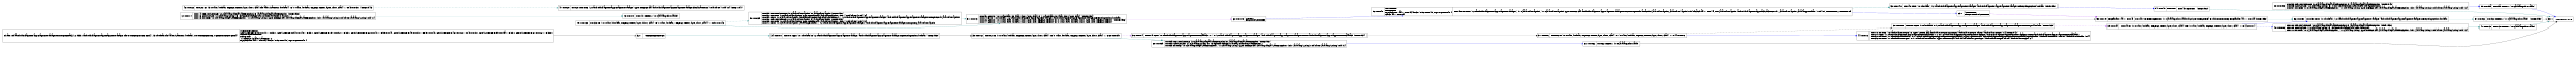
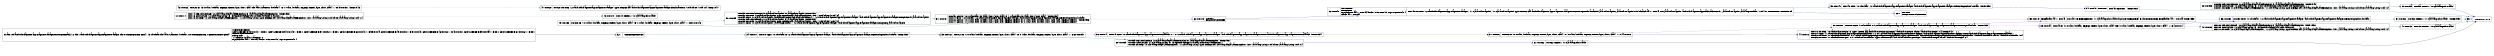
  digraph {
    rankdir=LR
    node [shape=record]
    edge [arrowhead=vee color=teal]
    n1 [label="{32\:\ ?|MTH_ENTER_BLOCK\l}"]
    n2 [label="{34\:\ 0x0000|0x0000: IGET  (r0 I:boolean) = (r2 I:androidx.fragment.app.FragmentManager) androidx.fragment.app.FragmentManager.mExecutingActions boolean  (LINE:1930)\l}"]
    n3 [label="{35\:\ 0x0002|0x0002: IF  (r0 I:??[int, boolean, OBJECT, ARRAY, byte, short, char]) != (0 ??[int, boolean, OBJECT, ARRAY, byte, short, char])  \-\> B:60:0x005b \l}"]
    n4 [label="{36\:\ 0x0004|0x0004: IGET  (r0 I:androidx.fragment.app.FragmentHostCallback\<?\>) = (r2 I:androidx.fragment.app.FragmentManager) androidx.fragment.app.FragmentManager.mHost androidx.fragment.app.FragmentHostCallback  (LINE:1934)\l}"]
    n5 [label="{60\:\ 0x005b|0x005b: NEW_INSTANCE  (r0 I:java.lang.IllegalStateException) =  java.lang.IllegalStateException  (LINE:1931)\l0x005d: CONST_STR  (r1 I:java.lang.String) =  \"FragmentManager is already executing transactions\" \l0x005f: INVOKE  (r0 I:java.lang.IllegalStateException), (r1 I:java.lang.String) type: DIRECT call: java.lang.IllegalStateException.\<init\>(java.lang.String):void A[MD:(java.lang.String):void (c)]\l}"]
    n6 [label="{37\:\ 0x0006|0x0006: IF  (r0 I:??[int, boolean, OBJECT, ARRAY, byte, short, char]) != (0 ??[int, boolean, OBJECT, ARRAY, byte, short, char])  \-\> B:44:0x001c \l}"]
    n7 [label="{61\:\ 0x0062|0x0062: THROW  (r0 I:java.lang.Throwable) \l}"]
    n8 [label="{38\:\ 0x0008|0x0008: IGET  (r0 I:boolean) = (r2 I:androidx.fragment.app.FragmentManager) androidx.fragment.app.FragmentManager.mDestroyed boolean  (LINE:1935)\l}"]
    n9 [label="{44\:\ 0x001c|0x001c: INVOKE  (r0 I:android.os.Looper) =  type: STATIC call: android.os.Looper.myLooper():android.os.Looper A[MD:():android.os.Looper (c)] (LINE:1942)\l0x0020: IGET  (r1 I:androidx.fragment.app.FragmentHostCallback\<?\>) = (r2 I:androidx.fragment.app.FragmentManager) androidx.fragment.app.FragmentManager.mHost androidx.fragment.app.FragmentHostCallback \l0x0022: INVOKE  (r1 I:android.os.Handler) = (r1 I:androidx.fragment.app.FragmentHostCallback) type: VIRTUAL call: androidx.fragment.app.FragmentHostCallback.getHandler():android.os.Handler A[MD:():android.os.Handler (m)]\l0x0026: INVOKE  (r1 I:android.os.Looper) = (r1 I:android.os.Handler) type: VIRTUAL call: android.os.Handler.getLooper():android.os.Looper A[MD:():android.os.Looper (c)]\l}"]
    n10 [label="{39\:\ 0x000a|0x000a: IF  (r0 I:??[int, boolean, OBJECT, ARRAY, byte, short, char]) == (0 ??[int, boolean, OBJECT, ARRAY, byte, short, char])  \-\> B:42:0x0014 \l}"]
    n11 [label="{40\:\ 0x000c|0x000c: NEW_INSTANCE  (r0 I:java.lang.IllegalStateException) =  java.lang.IllegalStateException  (LINE:1936)\l0x000e: CONST_STR  (r1 I:java.lang.String) =  \"FragmentManager has been destroyed\" \l0x0010: INVOKE  (r0 I:java.lang.IllegalStateException), (r1 I:java.lang.String) type: DIRECT call: java.lang.IllegalStateException.\<init\>(java.lang.String):void A[MD:(java.lang.String):void (c)]\l}"]
    n12 [label="{56\:\ 0x0050|0x0050: IPUT  (r0 I:boolean), (r2 I:androidx.fragment.app.FragmentManager) androidx.fragment.app.FragmentManager.mExecutingActions boolean \l}"]
    n13 [label="{41\:\ 0x0013|0x0013: THROW  (r0 I:java.lang.Throwable) \l}"]
    n14 [label="{42\:\ 0x0014|0x0014: NEW_INSTANCE  (r0 I:java.lang.IllegalStateException) =  java.lang.IllegalStateException  (LINE:1938)\l0x0016: CONST_STR  (r1 I:java.lang.String) =  \"FragmentManager has not been attached to a host.\" \l0x0018: INVOKE  (r0 I:java.lang.IllegalStateException), (r1 I:java.lang.String) type: DIRECT call: java.lang.IllegalStateException.\<init\>(java.lang.String):void A[MD:(java.lang.String):void (c)]\l}"]
    n15 [label="{43\:\ 0x001b|0x001b: THROW  (r0 I:java.lang.Throwable) \l}"]
    n16 [label="{33\:\ ?|MTH_EXIT_MOVE\l}"]
    n17 [label="{46\:\ 0x002c|0x002c: IF  (r3 I:??[int, boolean, OBJECT, ARRAY, byte, short, char] A[D('allowStateLoss' boolean)]) != (0 ??[int, boolean, OBJECT, ARRAY, byte, short, char])  \-\> B:48:0x0031  (LINE:1946)\l}"]
    n18 [label="{47\:\ 0x002e|0x002e: INVOKE  (r2 I:androidx.fragment.app.FragmentManager) type: DIRECT call: androidx.fragment.app.FragmentManager.checkStateLoss():void A[MD:():void (m)] (LINE:1947)\l}"]
    n19 [label="{58\:\ 0x0053|0x0053: NEW_INSTANCE  (r0 I:java.lang.IllegalStateException) =  java.lang.IllegalStateException  (LINE:1943)\l0x0055: CONST_STR  (r1 I:java.lang.String) =  \"Must be called from main thread of fragment host\" \l0x0057: INVOKE  (r0 I:java.lang.IllegalStateException), (r1 I:java.lang.String) type: DIRECT call: java.lang.IllegalStateException.\<init\>(java.lang.String):void A[MD:(java.lang.String):void (c)]\l}"]
    n20 [label="{59\:\ 0x005a|0x005a: THROW  (r0 I:java.lang.Throwable) \l}"]
    n21 [label="{49\:\ 0x0033|0x0033: IF  (r0 I:??[int, boolean, OBJECT, ARRAY, byte, short, char]) != (0 ??[int, boolean, OBJECT, ARRAY, byte, short, char])  \-\> B:51:0x0043 \l}"]
    n22 [label="{50\:\ 0x0035|0x0035: NEW_INSTANCE  (r0 I:java.util.ArrayList) =  java.util.ArrayList  (LINE:1951)\l0x0037: INVOKE  (r0 I:java.util.ArrayList) type: DIRECT call: java.util.ArrayList.\<init\>():void A[MD:():void (c)]\l0x003a: IPUT  (r0 I:java.util.ArrayList\<androidx.fragment.app.BackStackRecord\>), (r2 I:androidx.fragment.app.FragmentManager) androidx.fragment.app.FragmentManager.mTmpRecords java.util.ArrayList \l0x003c: NEW_INSTANCE  (r0 I:java.util.ArrayList) =  java.util.ArrayList  (LINE:1952)\l0x003e: INVOKE  (r0 I:java.util.ArrayList) type: DIRECT call: java.util.ArrayList.\<init\>():void A[MD:():void (c)]\l0x0041: IPUT  (r0 I:java.util.ArrayList\<java.lang.Boolean\>), (r2 I:androidx.fragment.app.FragmentManager) androidx.fragment.app.FragmentManager.mTmpIsPop java.util.ArrayList \l}"]
    n23 [label="{51\:\ 0x0043|0x0043: CONST  (r0 I:??[boolean, int, float, short, byte, char]) = (1 ??[boolean, int, float, short, byte, char])  (LINE:1954)\l0x0044: IPUT  (r0 I:boolean), (r2 I:androidx.fragment.app.FragmentManager) androidx.fragment.app.FragmentManager.mExecutingActions boolean \l0x0046: CONST  (r0 I:??[int, float, boolean, short, byte, char, OBJECT, ARRAY]) = (0 ??[int, float, boolean, short, byte, char, OBJECT, ARRAY])  (LINE:1956)\l0x0047: CONST  (r1 I:??[int, float, boolean, short, byte, char, OBJECT, ARRAY]) = (0 ??[int, float, boolean, short, byte, char, OBJECT, ARRAY]) \l}"]
    n24 [label="{62\:\ 0x0048|OBJECT\lEXC_TOP_SPLITTER\l}"]
    n25 [label="{52\:\ 0x0048|TRY_ENTER\lTRY_LEAVE\lTryCatch #0 \{all \-\> 0x004f, blocks: (B:52:0x0048), top: B:62:0x0048 \}\lCatch: all \-\> 0x004f\l|0x0048: INVOKE  (r2 I:androidx.fragment.app.FragmentManager), (r1 I:java.util.ArrayList), (r1 I:java.util.ArrayList) type: DIRECT call: androidx.fragment.app.FragmentManager.executePostponedTransaction(java.util.ArrayList, java.util.ArrayList):void A[Catch: all \-\> 0x004f, MD:(java.util.ArrayList\<androidx.fragment.app.BackStackRecord\>, java.util.ArrayList\<java.lang.Boolean\>):void (m), TRY_ENTER, TRY_LEAVE]\l}"]
    n26 [label="{55\:\ 0x004f|ExcHandler: all \-\> 0x004f\l|0x004f: MOVE_EXCEPTION  (r1 I:java.lang.Throwable A[CUSTOM_DECLARE]) =  A[DONT_INLINE, ExcHandler: all \-\> 0x004f] (LINE:1958)\l}"]
    n27 [label="{53\:\ 0x004b|0x004b: IPUT  (r0 I:boolean), (r2 I:androidx.fragment.app.FragmentManager) androidx.fragment.app.FragmentManager.mExecutingActions boolean  (LINE:1958)\l}"]
-   n28 [label="{63\:\ ?|SYNTHETIC\lEXC_BOTTOM_SPLITTER\l}"]
+   n28 [label="{63\:\ ?|INVOKE\lEXC_BOTTOM_SPLITTER\l}"]
    n29 [label="{54\:\ 0x004e|RETURN\l|0x004e: RETURN    (LINE:1960)\l}"]
    n30 [label="{57\:\ 0x0052|0x0052: THROW  (r1 I:java.lang.Throwable)  (LINE:1959)\l}"]
    n31 [label="{private void androidx.fragment.app.FragmentManager.ensureExecReady((r2 'this' I:androidx.fragment.app.FragmentManager A[IMMUTABLE_TYPE, THIS]), (r3 I:boolean A[D('allowStateLoss' boolean), IMMUTABLE_TYPE, METHOD_ARGUMENT]))  | USE_LINES_HINTS\lCROSS_EDGE: B:43:0x001b \-\> B:33:?, CROSS_EDGE: B:54:0x004e \-\> B:33:?, CROSS_EDGE: B:57:0x0052 \-\> B:33:?, CROSS_EDGE: B:62:0x0048 \-\> B:55:0x004f, CROSS_EDGE: B:49:0x0033 \-\> B:51:0x0043, CROSS_EDGE: B:46:0x002c \-\> B:48:0x0031, CROSS_EDGE: B:59:0x005a \-\> B:33:?, CROSS_EDGE: B:61:0x0062 \-\> B:33:?\lINLINE_NOT_NEEDED\lDebug Info:\l  \-1 \-0x0062: r3 'allowStateLoss' Z\lTryCatch #0 \{all \-\> 0x004f, blocks: (B:52:0x0048), top: B:62:0x0048 \}\l}"]
    n1 -> n2
    n2 -> n3 [arrowhead=box color=black]
    n3 -> n4 [color=purple style=dashed]
    n3 -> n5 [arrowhead=box]
    n4 -> n6 [arrowhead=box color=black]
    n5 -> n7 [color=blue]
    n6 -> n8 [color=black style=dashed]
    n6 -> n9 [arrowhead=box color=blue]
    n7 -> n16 [arrowhead=box color=black]
    n8 -> n10 [arrowhead=box color=purple style=dashed]
    n10 -> n11 [color=blue style=dashed]
    n10 -> n12 [arrowhead=box color=blue]
    n11 -> n13 [arrowhead=box]
    n12 -> n30
    n13 -> n16
    n14 -> n15 [arrowhead=box]
    n17 -> n18 [style=dashed]
    n19 -> n20 [arrowhead=box color=blue]
    n20 -> n16 [arrowhead=box color=blue]
    n21 -> n22 [style=dashed]
    n21 -> n23
    n22 -> n23
    n23 -> n24 [color=purple]
    n24 -> n25 [color=blue]
    n24 -> n26 [color=black]
    n25 -> n27 [arrowhead=box]
    n25 -> n28 [color=blue]
    n26 -> n12 [arrowhead=box]
    n27 -> n29 [arrowhead=box color=blue]
-   n28 -> n26 [arrowhead=box color=purple]
+   n8 -> n26 [arrowhead=box color=purple]
    n29 -> n16
    n30 -> n16 [color=black]
    n31 -> n1 [color=black]
  }
